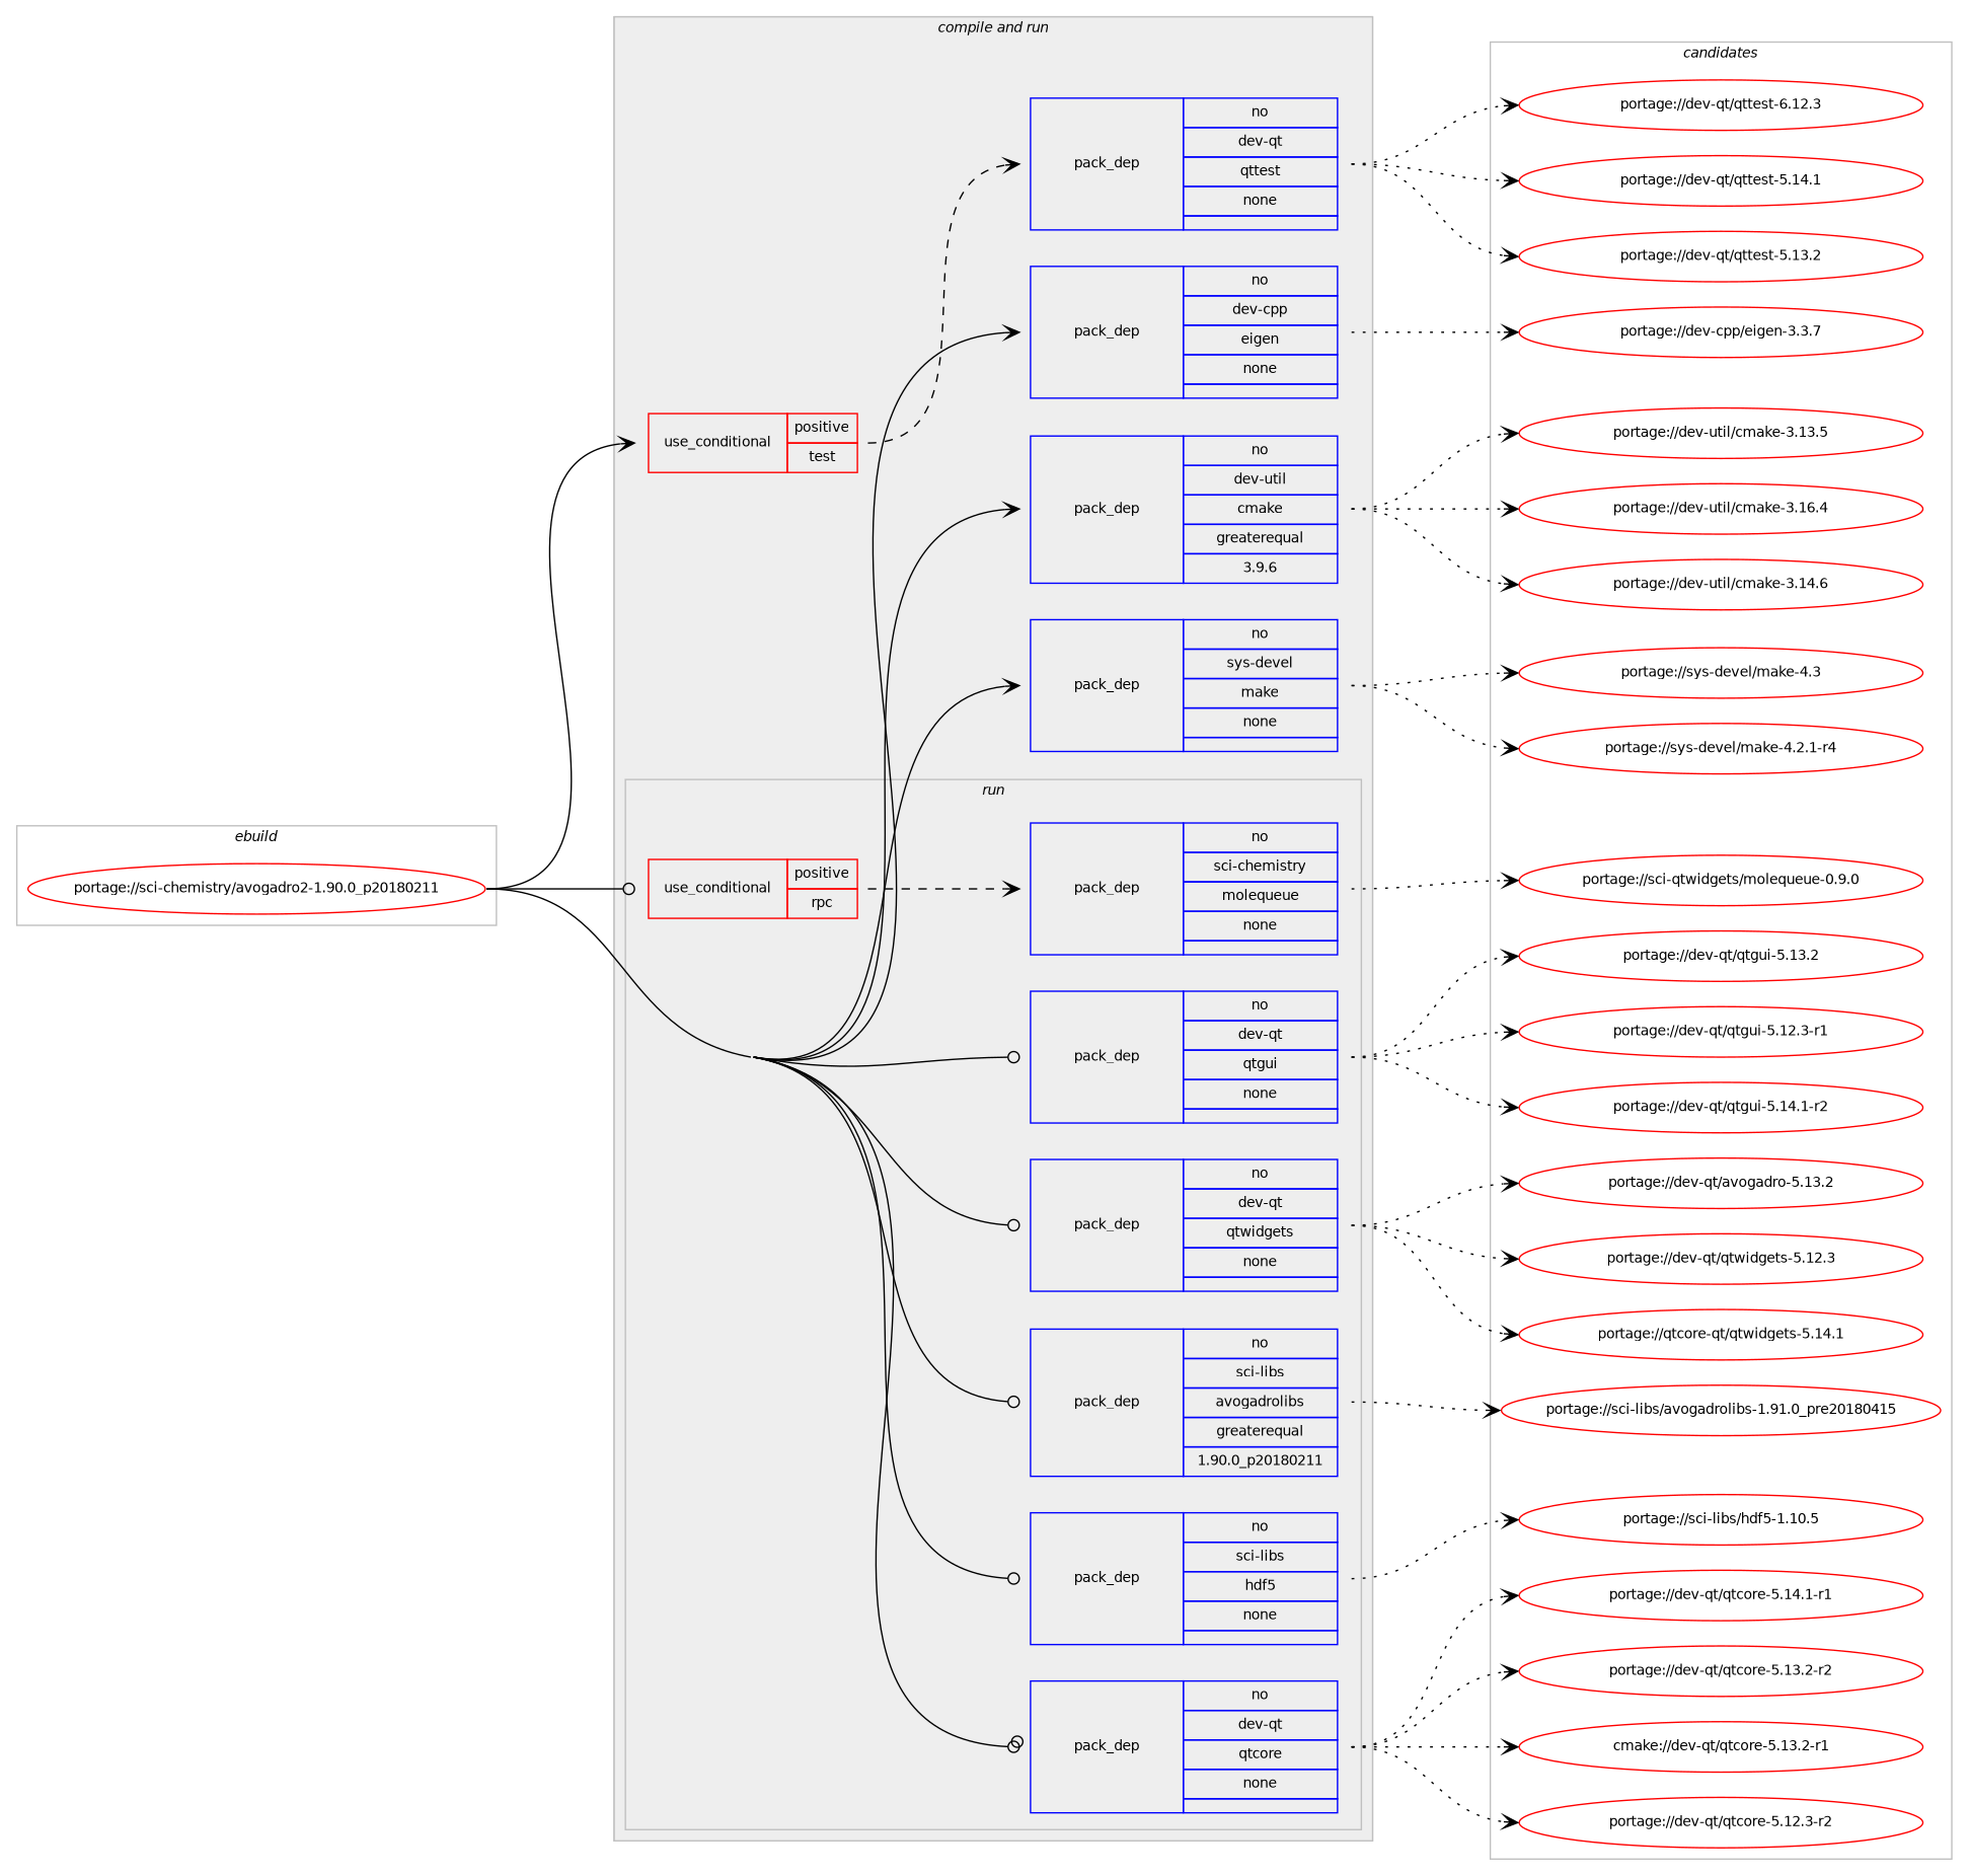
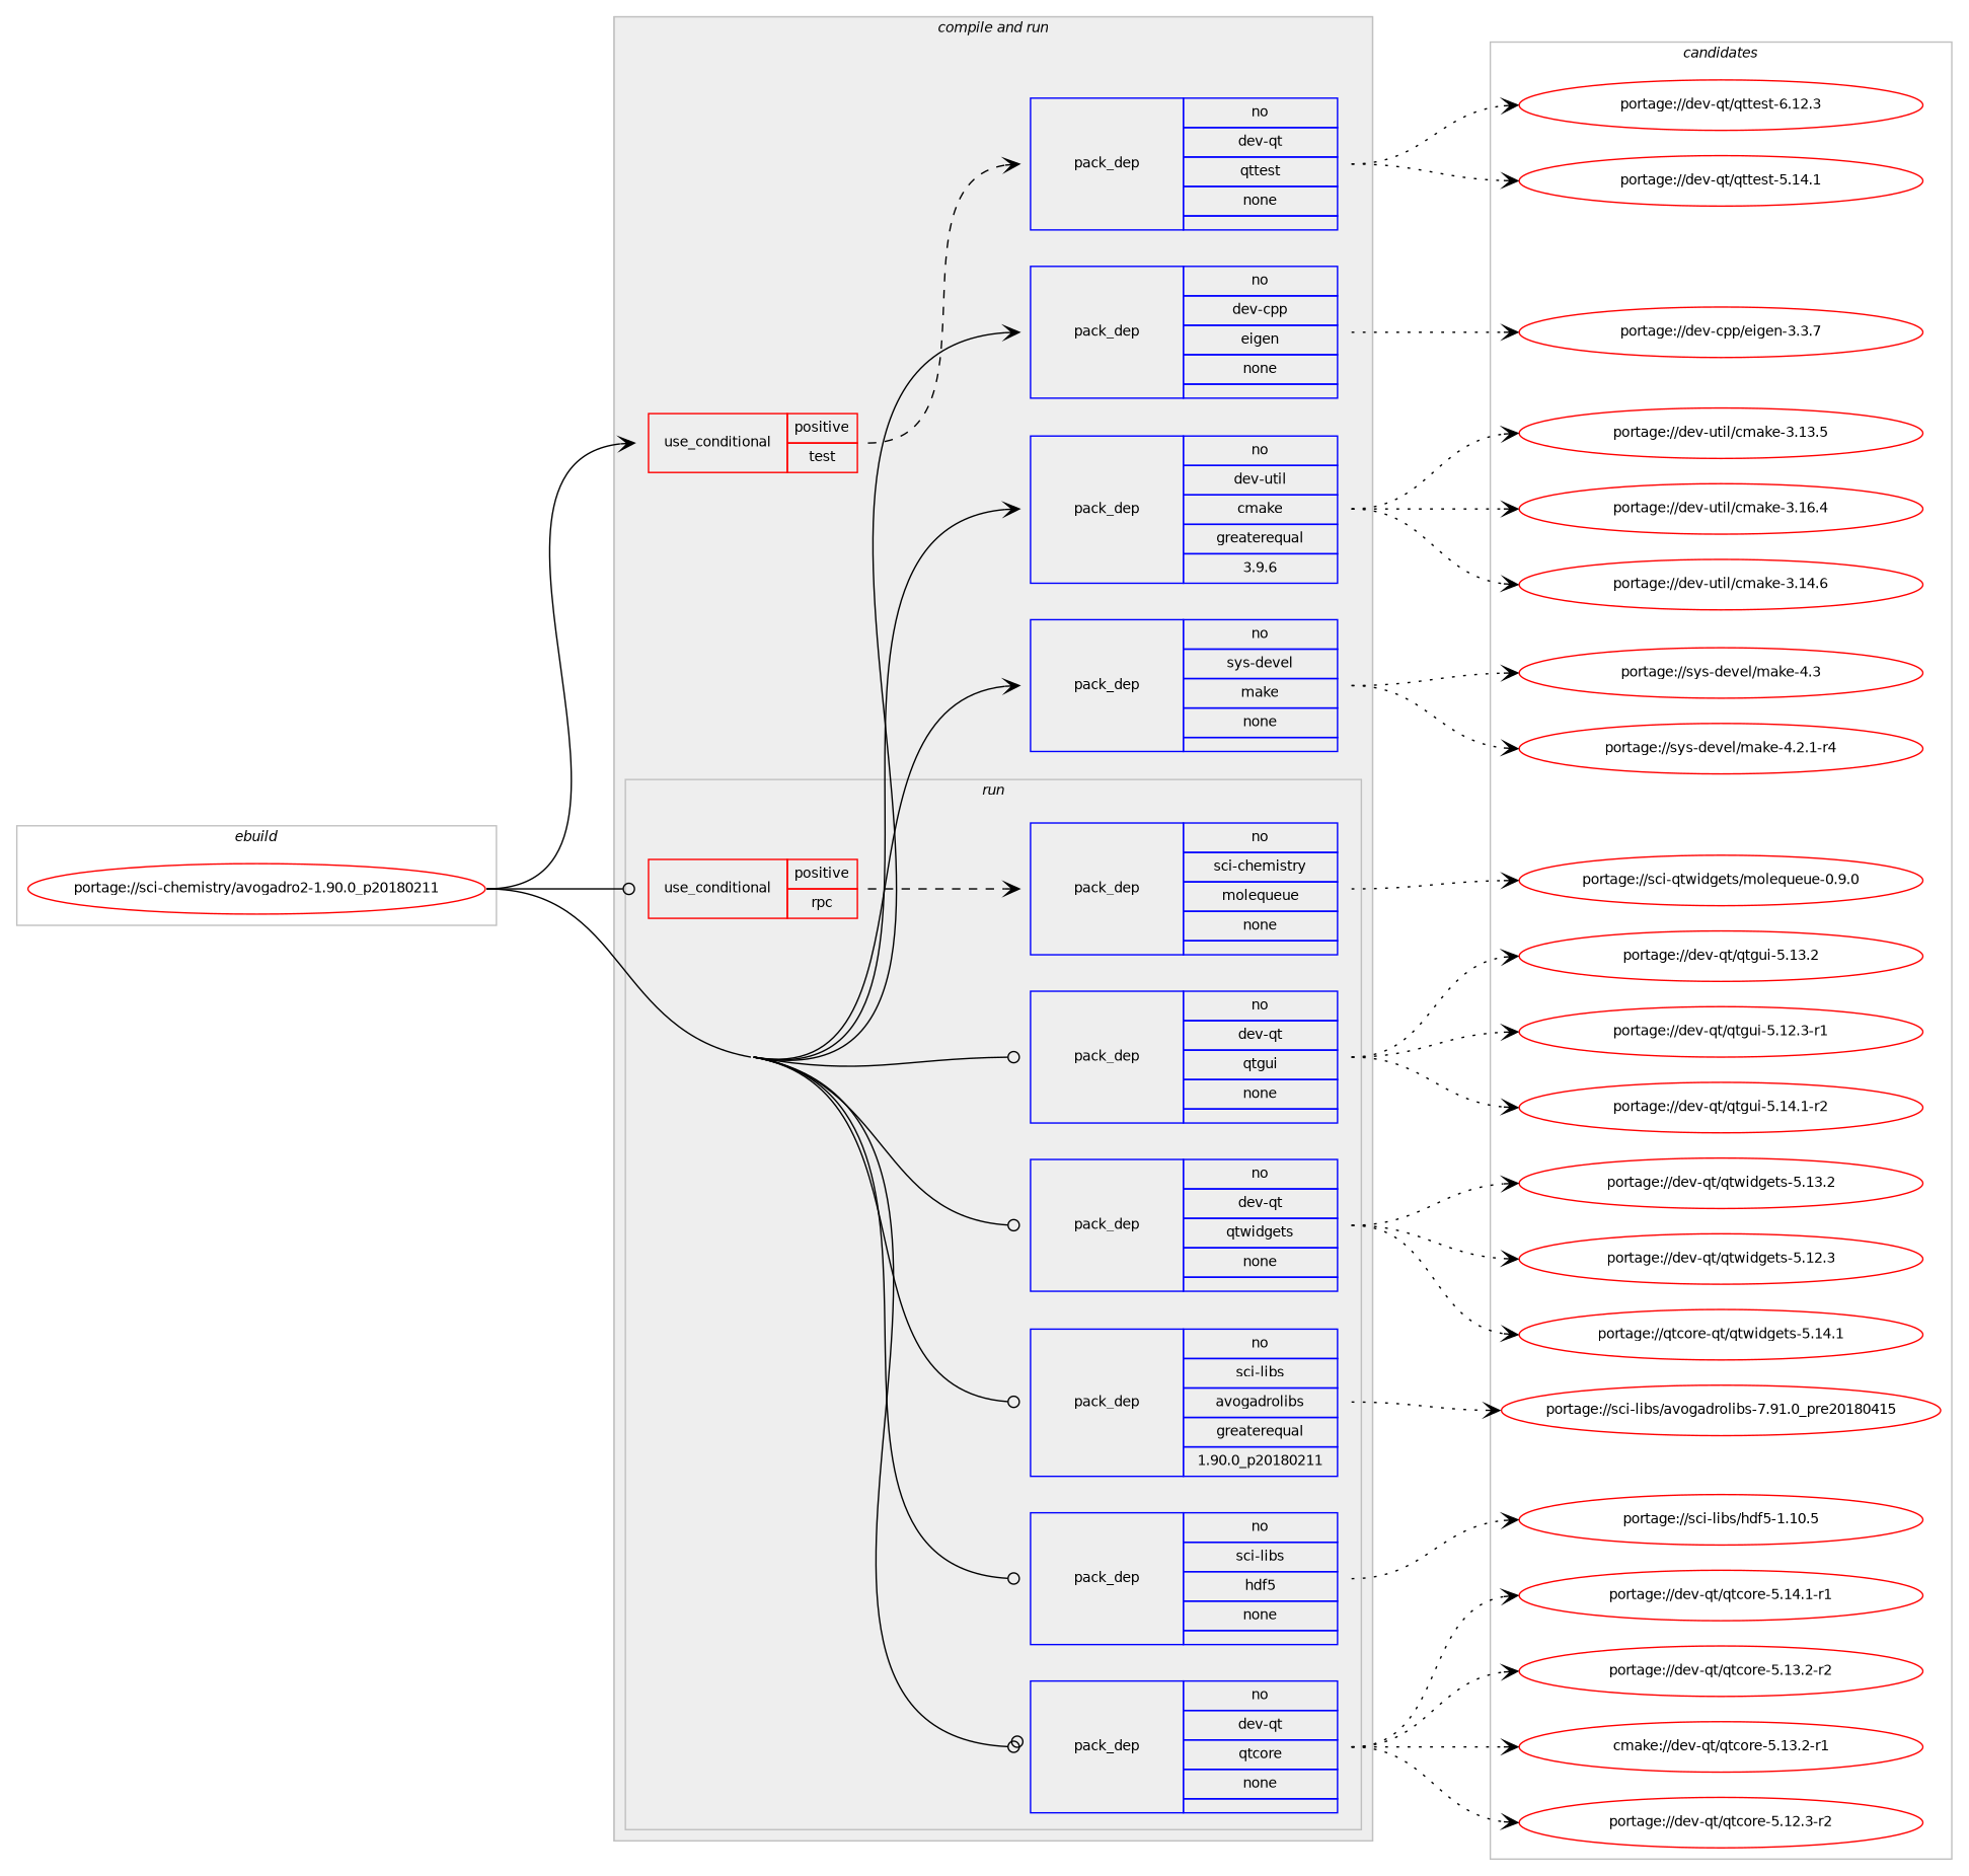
  digraph {
    compound=true
    concentrate=true
    fontname=Helvetica
    fontsize=10
    newrank=true
    rankdir=LR
    ranksep=1.5
    node [color=red fontname=Helvetica fontsize=10]
    edge [arrowhead=vee headport=w style=dotted tailport=e weight=100]
    n1 [label="portage://sci-chemistry/avogadro2-1.90.0_p20180211" width=4]
    n2 [color=blue label=<<TABLE BORDER="0" CELLBORDER="1" CELLSPACING="0" CELLPADDING="4" WIDTH="220"><TR><TD ROWSPAN="6" CELLPADDING="30">pack_dep</TD></TR><TR><TD WIDTH="110">no</TD></TR><TR><TD>dev-qt</TD></TR><TR><TD>qttest</TD></TR><TR><TD>none</TD></TR><TR><TD></TD></TR></TABLE>> shape=none]
    n3 [label=<<TABLE BORDER="0" CELLBORDER="1" CELLSPACING="0" CELLPADDING="4"><TR><TD ROWSPAN="3" CELLPADDING="10">use_conditional</TD></TR><TR><TD>positive</TD></TR><TR><TD>test</TD></TR></TABLE>> shape=none]
    n4 [color=blue label=<<TABLE BORDER="0" CELLBORDER="1" CELLSPACING="0" CELLPADDING="4" WIDTH="220"><TR><TD ROWSPAN="6" CELLPADDING="30">pack_dep</TD></TR><TR><TD WIDTH="110">no</TD></TR><TR><TD>dev-cpp</TD></TR><TR><TD>eigen</TD></TR><TR><TD>none</TD></TR><TR><TD></TD></TR></TABLE>> shape=none]
    n5 [color=blue label=<<TABLE BORDER="0" CELLBORDER="1" CELLSPACING="0" CELLPADDING="4" WIDTH="220"><TR><TD ROWSPAN="6" CELLPADDING="30">pack_dep</TD></TR><TR><TD WIDTH="110">no</TD></TR><TR><TD>dev-util</TD></TR><TR><TD>cmake</TD></TR><TR><TD>greaterequal</TD></TR><TR><TD>3.9.6</TD></TR></TABLE>> shape=none]
    n6 [color=blue label=<<TABLE BORDER="0" CELLBORDER="1" CELLSPACING="0" CELLPADDING="4" WIDTH="220"><TR><TD ROWSPAN="6" CELLPADDING="30">pack_dep</TD></TR><TR><TD WIDTH="110">no</TD></TR><TR><TD>sys-devel</TD></TR><TR><TD>make</TD></TR><TR><TD>none</TD></TR><TR><TD></TD></TR></TABLE>> shape=none]
    n7 [color=blue label=<<TABLE BORDER="0" CELLBORDER="1" CELLSPACING="0" CELLPADDING="4" WIDTH="220"><TR><TD ROWSPAN="6" CELLPADDING="30">pack_dep</TD></TR><TR><TD WIDTH="110">no</TD></TR><TR><TD>sci-chemistry</TD></TR><TR><TD>molequeue</TD></TR><TR><TD>none</TD></TR><TR><TD></TD></TR></TABLE>> shape=none]
    n8 [label=<<TABLE BORDER="0" CELLBORDER="1" CELLSPACING="0" CELLPADDING="4"><TR><TD ROWSPAN="3" CELLPADDING="10">use_conditional</TD></TR><TR><TD>positive</TD></TR><TR><TD>rpc</TD></TR></TABLE>> shape=none]
    n9 [color=blue label=<<TABLE BORDER="0" CELLBORDER="1" CELLSPACING="0" CELLPADDING="4" WIDTH="220"><TR><TD ROWSPAN="6" CELLPADDING="30">pack_dep</TD></TR><TR><TD WIDTH="110">no</TD></TR><TR><TD>dev-qt</TD></TR><TR><TD>qtcore</TD></TR><TR><TD>none</TD></TR><TR><TD></TD></TR></TABLE>> shape=none]
    n10 [color=blue label=<<TABLE BORDER="0" CELLBORDER="1" CELLSPACING="0" CELLPADDING="4" WIDTH="220"><TR><TD ROWSPAN="6" CELLPADDING="30">pack_dep</TD></TR><TR><TD WIDTH="110">no</TD></TR><TR><TD>dev-qt</TD></TR><TR><TD>qtgui</TD></TR><TR><TD>none</TD></TR><TR><TD></TD></TR></TABLE>> shape=none]
    n11 [color=blue label=<<TABLE BORDER="0" CELLBORDER="1" CELLSPACING="0" CELLPADDING="4" WIDTH="220"><TR><TD ROWSPAN="6" CELLPADDING="30">pack_dep</TD></TR><TR><TD WIDTH="110">no</TD></TR><TR><TD>dev-qt</TD></TR><TR><TD>qtwidgets</TD></TR><TR><TD>none</TD></TR><TR><TD></TD></TR></TABLE>> shape=none]
    n12 [color=blue label=<<TABLE BORDER="0" CELLBORDER="1" CELLSPACING="0" CELLPADDING="4" WIDTH="220"><TR><TD ROWSPAN="6" CELLPADDING="30">pack_dep</TD></TR><TR><TD WIDTH="110">no</TD></TR><TR><TD>sci-libs</TD></TR><TR><TD>avogadrolibs</TD></TR><TR><TD>greaterequal</TD></TR><TR><TD>1.90.0_p20180211</TD></TR></TABLE>> shape=none]
    n13 [color=blue label=<<TABLE BORDER="0" CELLBORDER="1" CELLSPACING="0" CELLPADDING="4" WIDTH="220"><TR><TD ROWSPAN="6" CELLPADDING="30">pack_dep</TD></TR><TR><TD WIDTH="110">no</TD></TR><TR><TD>sci-libs</TD></TR><TR><TD>hdf5</TD></TR><TR><TD>none</TD></TR><TR><TD></TD></TR></TABLE>> shape=none]
    n14 [label="portage://dev-qt/qttest-5.14.1" width=4]
-   n15 [label="portage://dev-qt/qttest-5.13.2" width=4]
    n16 [label="portage://dev-qt/qttest-6.12.3" width=4]
    n17 [label="portage://dev-cpp/eigen-3.3.7" width=4]
    n18 [label="portage://dev-util/cmake-3.16.4" width=4]
    n19 [label="portage://dev-util/cmake-3.14.6" width=4]
    n20 [label="portage://dev-util/cmake-3.13.5" width=4]
    n21 [label="portage://sys-devel/make-4.3" width=4]
    n22 [label="portage://sys-devel/make-4.2.1-r4" width=4]
    n23 [label="portage://sci-qtwidgets/molequeue-0.9.0" width=4]
    n24 [label="portage://dev-qt/qtcore-5.14.1-r1" width=4]
    n25 [label="portage://dev-qt/qtcore-5.13.2-r2" width=4]
    n26 [label="cmake://dev-qt/qtcore-5.13.2-r1" width=4]
    n27 [label="portage://dev-qt/qtcore-5.12.3-r2" width=4]
    n28 [label="portage://dev-qt/qtgui-5.14.1-r2" width=4]
    n29 [label="portage://dev-qt/qtgui-5.13.2" width=4]
    n30 [label="portage://dev-qt/qtgui-5.12.3-r1" width=4]
    n31 [label="portage://qtcore-qt/qtwidgets-5.14.1" width=4]
-   n32 [label="portage://dev-qt/avogadro-5.13.2" width=4]
+   n32 [label="portage://dev-qt/qtwidgets-5.13.2" width=4]
    n33 [label="portage://dev-qt/qtwidgets-5.12.3" width=4]
-   n34 [label="portage://sci-libs/avogadrolibs-1.91.0_pre20180415" width=4]
+   n34 [label="portage://sci-libs/avogadrolibs-7.91.0_pre20180415" width=4]
    n35 [label="portage://sci-libs/hdf5-1.10.5" width=4]
    subgraph cluster_1 {
      color=gray
      label=<<i>ebuild</i>>
      rank=same
      n1
    }
    subgraph cluster_2 {
      color=gray
      label=<<i>dependencies</i>>
      subgraph cluster_3 {
        color=gray
        fillcolor="#eeeeee"
        label=<<i>compile</i>>
        style=filled
        subgraph sub_4 {
          color=gray
          fillcolor="#eeeeee"
          label=<<i>compile</i>>
          style=filled
          n3
          subgraph sub_5 {
            color=gray
            fillcolor="#eeeeee"
            label=<<i>compile</i>>
            style=filled
            n2
          }
        }
        subgraph sub_6 {
          color=gray
          fillcolor="#eeeeee"
          label=<<i>compile</i>>
          style=filled
          n4
        }
        subgraph sub_7 {
          color=gray
          fillcolor="#eeeeee"
          label=<<i>compile</i>>
          style=filled
          n5
        }
        subgraph sub_8 {
          color=gray
          fillcolor="#eeeeee"
          label=<<i>compile</i>>
          style=filled
          n6
        }
      }
      subgraph cluster_9 {
        color=gray
        fillcolor="#eeeeee"
        label=<<i>compile and run</i>>
        style=filled
      }
      subgraph cluster_10 {
        color=gray
        fillcolor="#eeeeee"
        label=<<i>run</i>>
        style=filled
        subgraph sub_11 {
          color=gray
          fillcolor="#eeeeee"
          label=<<i>run</i>>
          style=filled
          n8
          subgraph sub_12 {
            color=gray
            fillcolor="#eeeeee"
            label=<<i>run</i>>
            style=filled
            n7
          }
        }
        subgraph sub_13 {
          color=gray
          fillcolor="#eeeeee"
          label=<<i>run</i>>
          style=filled
          n9
        }
        subgraph sub_14 {
          color=gray
          fillcolor="#eeeeee"
          label=<<i>run</i>>
          style=filled
          n10
        }
        subgraph sub_15 {
          color=gray
          fillcolor="#eeeeee"
          label=<<i>run</i>>
          style=filled
          n11
        }
        subgraph sub_16 {
          color=gray
          fillcolor="#eeeeee"
          label=<<i>run</i>>
          style=filled
          n12
        }
        subgraph sub_17 {
          color=gray
          fillcolor="#eeeeee"
          label=<<i>run</i>>
          style=filled
          n13
        }
      }
    }
    subgraph cluster_18 {
      color=gray
      label=<<i>candidates</i>>
      rank=same
      subgraph sub_19 {
        color=black
        label=<<i>candidates</i>>
        nodesep=1
        rank=same
        n14
-       n15
        n16
      }
      subgraph sub_20 {
        color=black
        label=<<i>candidates</i>>
        nodesep=1
        rank=same
        n17
      }
      subgraph sub_21 {
        color=black
        label=<<i>candidates</i>>
        nodesep=1
        rank=same
        n18
        n19
        n20
      }
      subgraph sub_22 {
        color=black
        label=<<i>candidates</i>>
        nodesep=1
        rank=same
        n21
        n22
      }
      subgraph sub_23 {
        color=black
        label=<<i>candidates</i>>
        nodesep=1
        rank=same
        n23
      }
      subgraph sub_24 {
        color=black
        label=<<i>candidates</i>>
        nodesep=1
        rank=same
        n24
        n25
        n26
        n27
      }
      subgraph sub_25 {
        color=black
        label=<<i>candidates</i>>
        nodesep=1
        rank=same
        n28
        n29
        n30
      }
      subgraph sub_26 {
        color=black
        label=<<i>candidates</i>>
        nodesep=1
        rank=same
        n31
        n32
        n33
      }
      subgraph sub_27 {
        color=black
        label=<<i>candidates</i>>
        nodesep=1
        rank=same
        n34
      }
      subgraph sub_28 {
        color=black
        label=<<i>candidates</i>>
        nodesep=1
        rank=same
        n35
      }
    }
    n1 -> n3 [style=solid weight=20]
    n1 -> n4 [style=solid weight=20]
    n1 -> n5 [style=solid weight=20]
    n1 -> n6 [style=solid weight=20]
    n1 -> n8 [arrowhead=odot style=solid weight=20]
    n1 -> n9 [arrowhead=odot style=solid weight=20]
    n1 -> n10 [arrowhead=odot style=solid weight=20]
    n1 -> n11 [arrowhead=odot style=solid weight=20]
    n1 -> n12 [arrowhead=odot style=solid weight=20]
    n1 -> n13 [arrowhead=odot style=solid weight=20]
    n2 -> n14
-   n2 -> n15
    n2 -> n16
    n3 -> n2 [style=dashed weight=20]
    n4 -> n17
    n5 -> n18
    n5 -> n19
    n5 -> n20
    n6 -> n21
    n6 -> n22
    n7 -> n23
    n8 -> n7 [style=dashed weight=20]
    n9 -> n24
    n9 -> n25
    n9 -> n26
    n9 -> n27
    n10 -> n28
    n10 -> n29
    n10 -> n30
    n11 -> n31
    n11 -> n32
    n11 -> n33
    n12 -> n34
    n13 -> n35
  }
